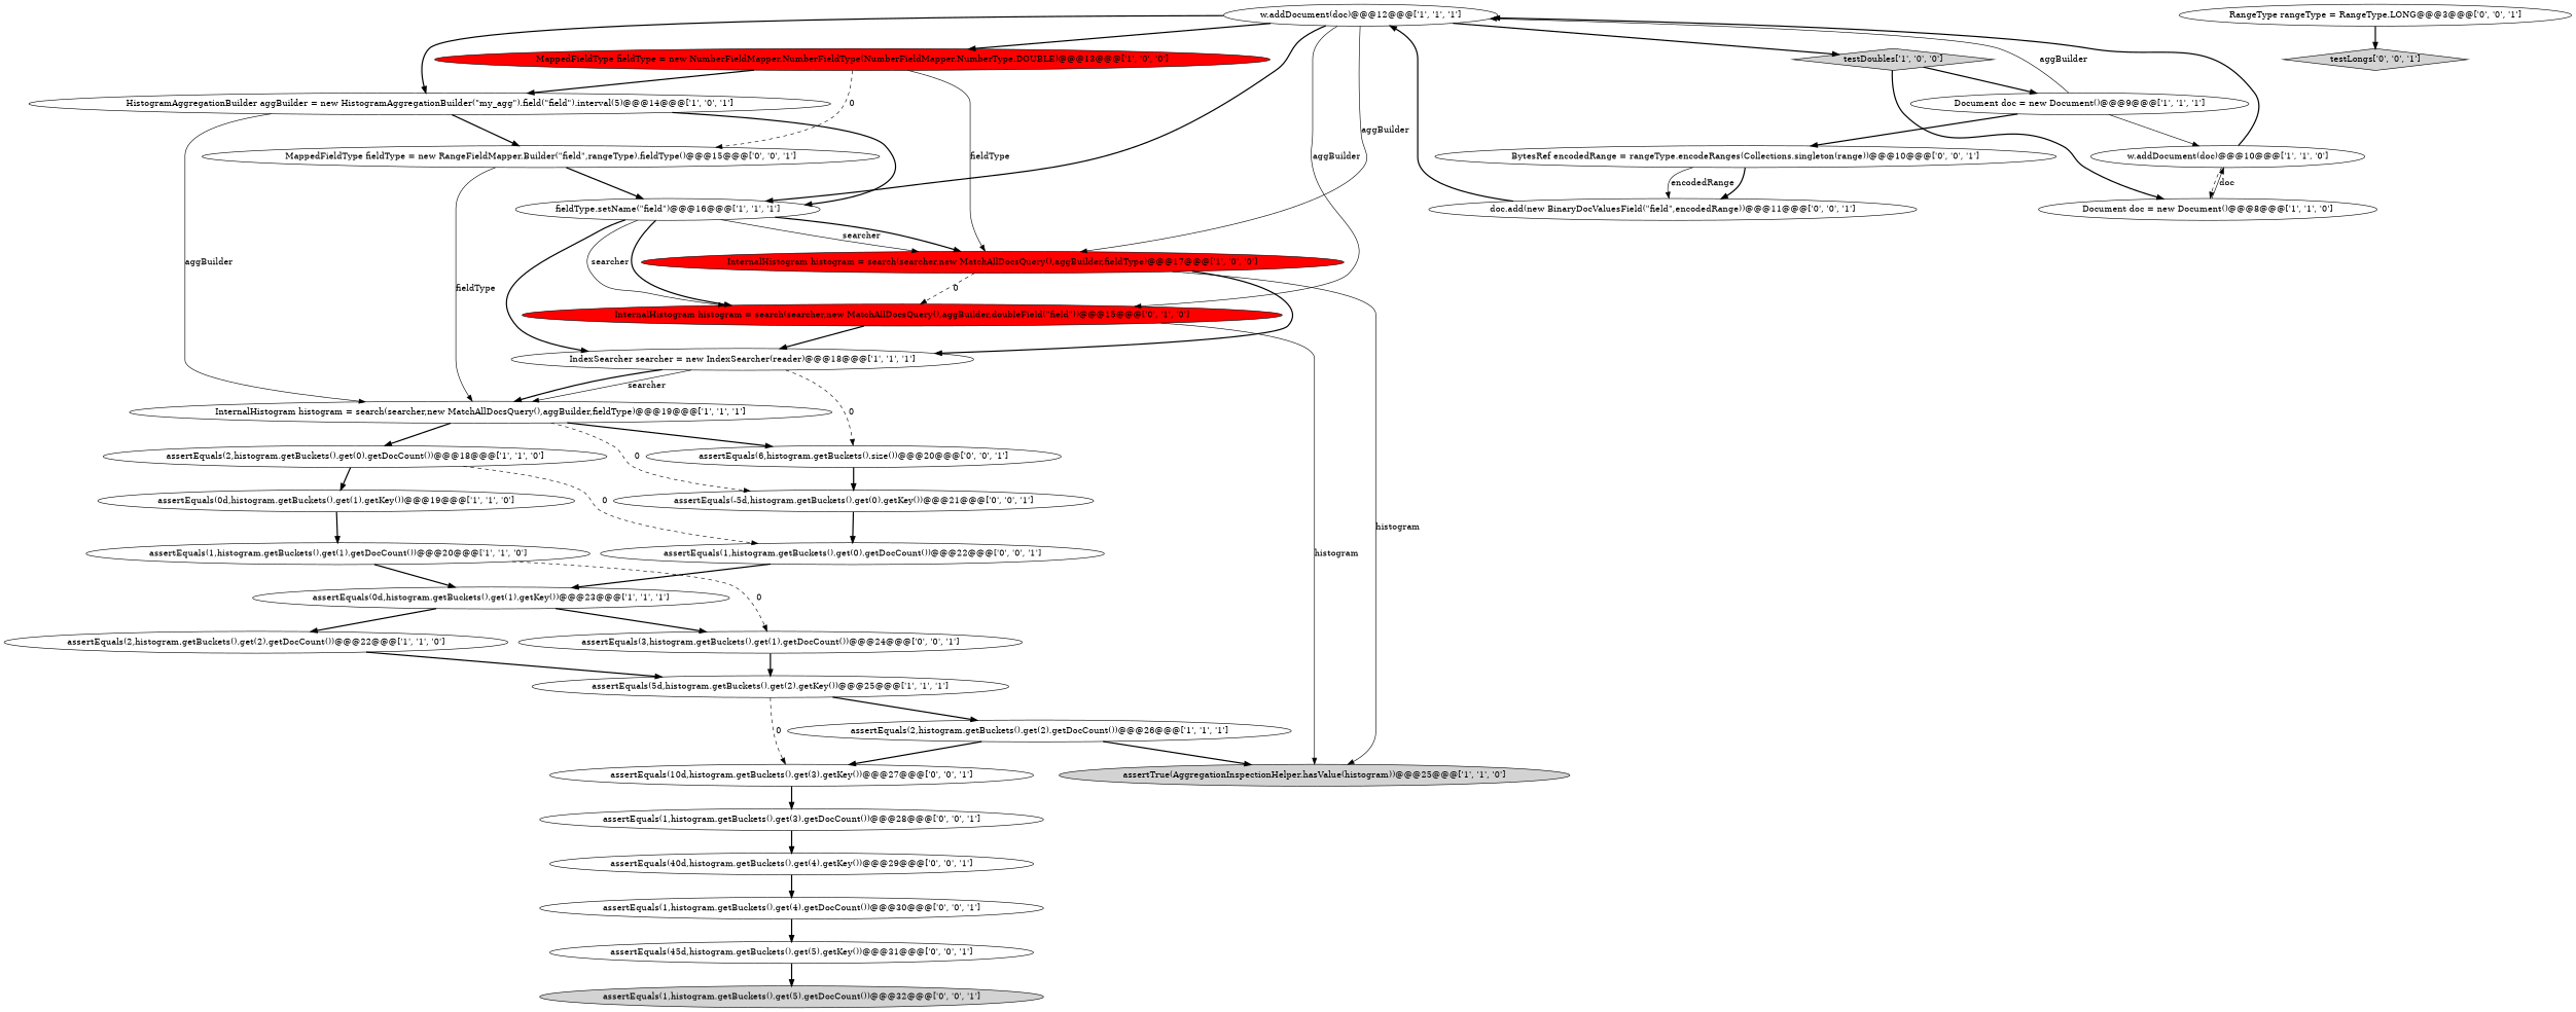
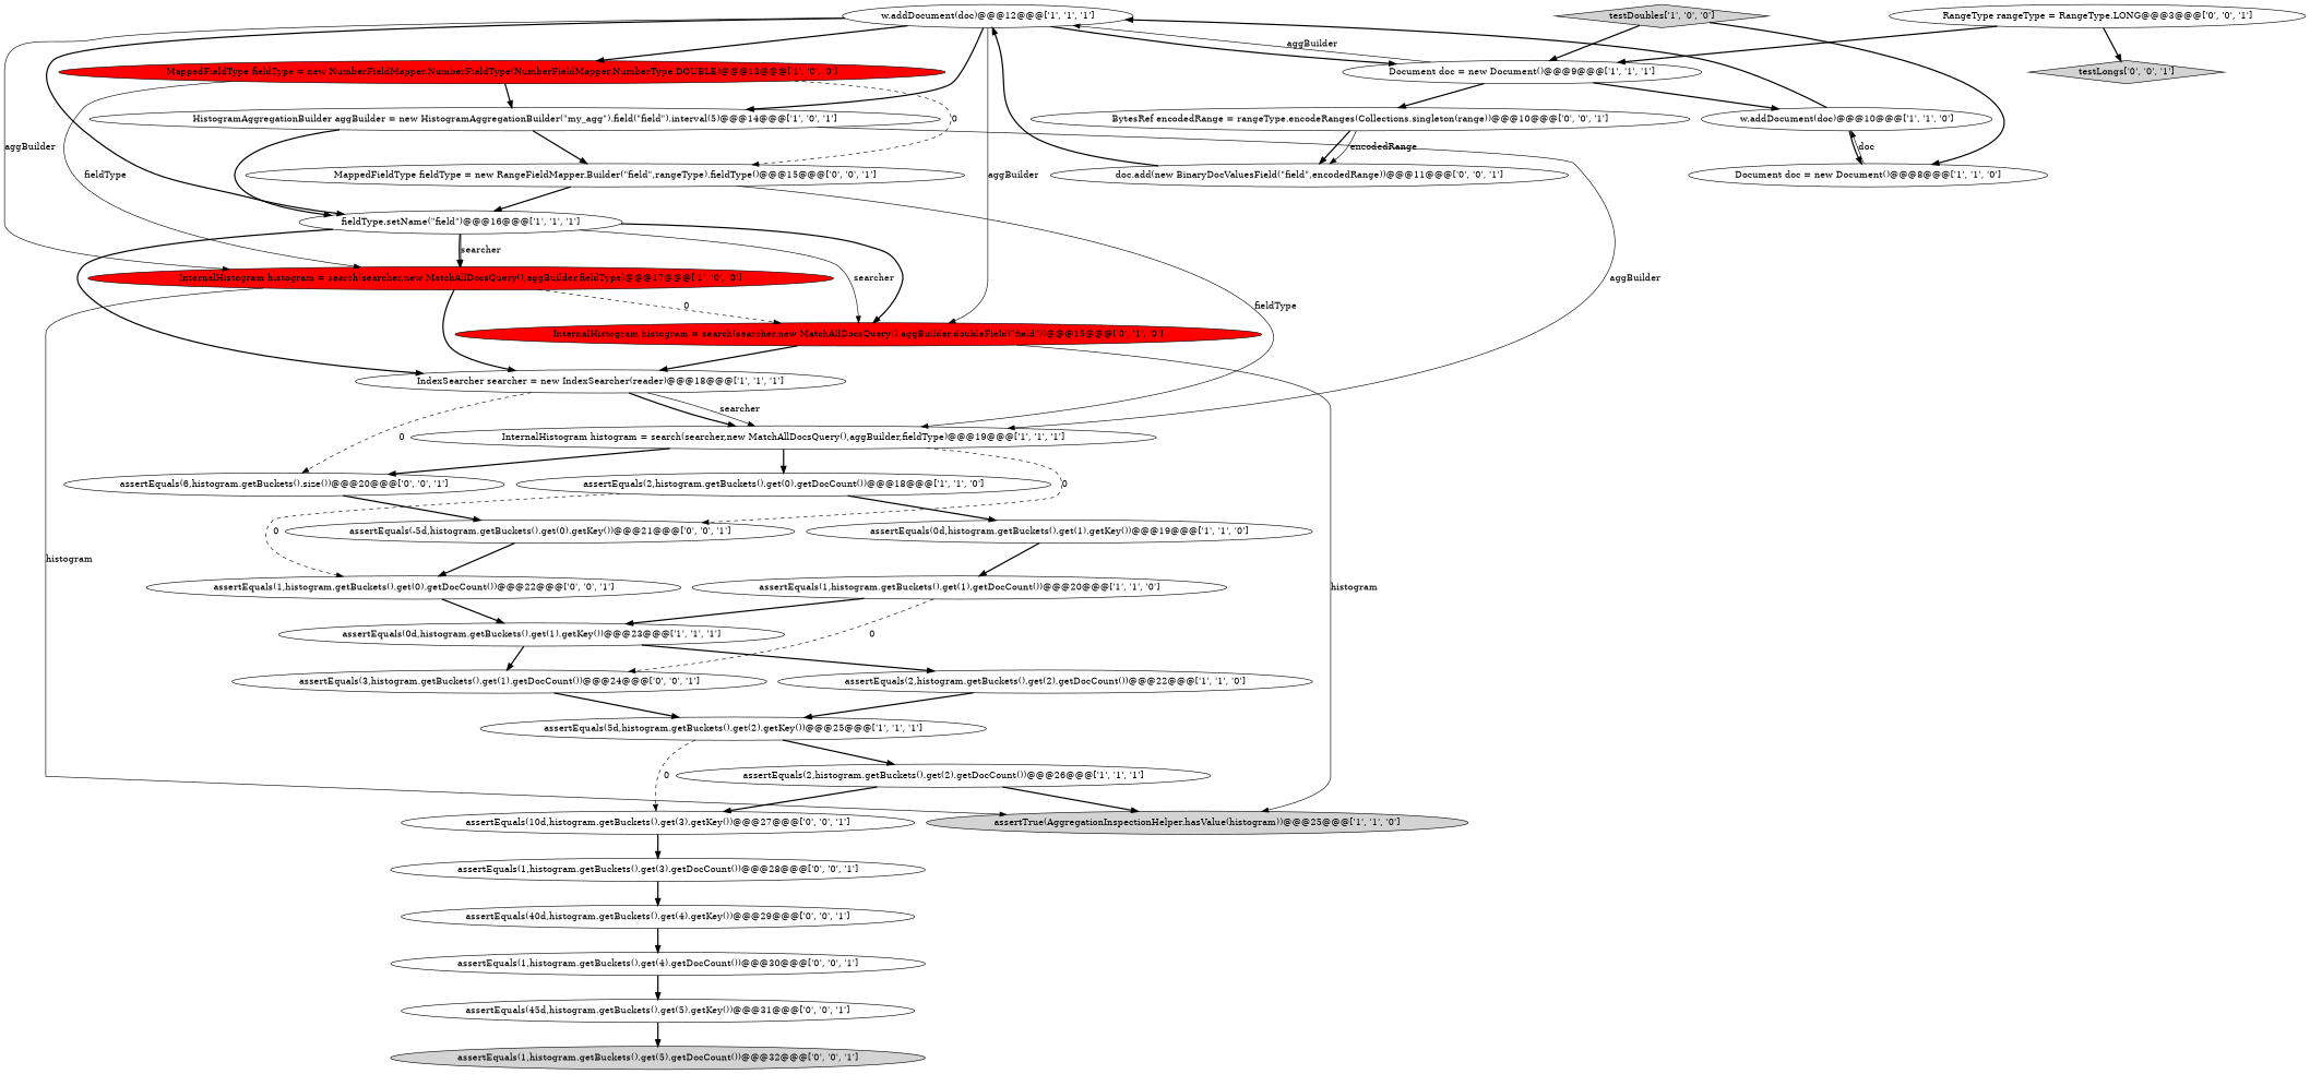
  digraph {
    node [fillcolor=white shape=ellipse style=filled]
    edge [style=bold]
    n1 [label="assertEquals(-5d,histogram.getBuckets().get(0).getKey())@@@21@@@['0', '0', '1']"]
    n2 [label="assertEquals(1,histogram.getBuckets().get(0).getDocCount())@@@22@@@['0', '0', '1']"]
    n3 [label="assertEquals(0d,histogram.getBuckets().get(1).getKey())@@@23@@@['1', '1', '1']"]
    n4 [label="Document doc = new Document()@@@9@@@['1', '1', '1']"]
    n5 [label="w.addDocument(doc)@@@12@@@['1', '1', '1']"]
    n6 [label="BytesRef encodedRange = rangeType.encodeRanges(Collections.singleton(range))@@@10@@@['0', '0', '1']"]
    n7 [label="w.addDocument(doc)@@@10@@@['1', '1', '0']"]
    n8 [fillcolor=red label="InternalHistogram histogram = search(searcher,new MatchAllDocsQuery(),aggBuilder,doubleField(\"field\"))@@@15@@@['0', '1', '0']"]
    n9 [fillcolor=red label="MappedFieldType fieldType = new NumberFieldMapper.NumberFieldType(NumberFieldMapper.NumberType.DOUBLE)@@@13@@@['1', '0', '0']"]
    n10 [label="HistogramAggregationBuilder aggBuilder = new HistogramAggregationBuilder(\"my_agg\").field(\"field\").interval(5)@@@14@@@['1', '0', '1']"]
    n11 [label="fieldType.setName(\"field\")@@@16@@@['1', '1', '1']"]
    n12 [fillcolor=red label="InternalHistogram histogram = search(searcher,new MatchAllDocsQuery(),aggBuilder,fieldType)@@@17@@@['1', '0', '0']"]
    n13 [label="doc.add(new BinaryDocValuesField(\"field\",encodedRange))@@@11@@@['0', '0', '1']"]
    n14 [label="Document doc = new Document()@@@8@@@['1', '1', '0']"]
    n15 [fillcolor=lightgray label="testLongs['0', '0', '1']" shape=diamond]
    n16 [label="RangeType rangeType = RangeType.LONG@@@3@@@['0', '0', '1']"]
    n17 [label="assertEquals(1,histogram.getBuckets().get(4).getDocCount())@@@30@@@['0', '0', '1']"]
    n18 [label="assertEquals(45d,histogram.getBuckets().get(5).getKey())@@@31@@@['0', '0', '1']"]
    n19 [fillcolor=lightgray label="assertEquals(1,histogram.getBuckets().get(5).getDocCount())@@@32@@@['0', '0', '1']"]
    n20 [label="assertEquals(10d,histogram.getBuckets().get(3).getKey())@@@27@@@['0', '0', '1']"]
    n21 [label="assertEquals(1,histogram.getBuckets().get(3).getDocCount())@@@28@@@['0', '0', '1']"]
    n22 [label="assertEquals(40d,histogram.getBuckets().get(4).getKey())@@@29@@@['0', '0', '1']"]
    n23 [fillcolor=lightgray label="assertTrue(AggregationInspectionHelper.hasValue(histogram))@@@25@@@['1', '1', '0']"]
    n24 [label="IndexSearcher searcher = new IndexSearcher(reader)@@@18@@@['1', '1', '1']"]
    n25 [label="MappedFieldType fieldType = new RangeFieldMapper.Builder(\"field\",rangeType).fieldType()@@@15@@@['0', '0', '1']"]
    n26 [label="InternalHistogram histogram = search(searcher,new MatchAllDocsQuery(),aggBuilder,fieldType)@@@19@@@['1', '1', '1']"]
    n27 [label="assertEquals(6,histogram.getBuckets().size())@@@20@@@['0', '0', '1']"]
    n28 [label="assertEquals(1,histogram.getBuckets().get(1).getDocCount())@@@20@@@['1', '1', '0']"]
    n29 [label="assertEquals(3,histogram.getBuckets().get(1).getDocCount())@@@24@@@['0', '0', '1']"]
    n30 [label="assertEquals(2,histogram.getBuckets().get(2).getDocCount())@@@22@@@['1', '1', '0']"]
    n31 [label="assertEquals(5d,histogram.getBuckets().get(2).getKey())@@@25@@@['1', '1', '1']"]
    n32 [label="assertEquals(2,histogram.getBuckets().get(0).getDocCount())@@@18@@@['1', '1', '0']"]
    n33 [fillcolor=lightgray label="testDoubles['1', '0', '0']" shape=diamond]
    n34 [label="assertEquals(0d,histogram.getBuckets().get(1).getKey())@@@19@@@['1', '1', '0']"]
    n35 [label="assertEquals(2,histogram.getBuckets().get(2).getDocCount())@@@26@@@['1', '1', '1']"]
    n1 -> n2
    n2 -> n3
    n3 -> n29
    n3 -> n30
    n4 -> n5 [label=aggBuilder style=solid]
    n4 -> n6
-   n4 -> n7 [style=solid]
-   n5 -> n33
+   n4 -> n7
+   n5 -> n4
    n5 -> n8 [label=aggBuilder style=solid]
    n5 -> n9
    n5 -> n10
    n5 -> n11
    n5 -> n12 [label=aggBuilder style=solid]
    n6 -> n13
    n6 -> n13 [label=encodedRange style=solid]
    n7 -> n5
-   n7 -> n14 [style=dashed]
+   n7 -> n14
    n8 -> n23 [label=histogram style=solid]
    n8 -> n24
    n9 -> n10
    n9 -> n12 [label=fieldType style=solid]
    n9 -> n25 [label=0 style=dashed]
    n10 -> n11
    n10 -> n25
    n10 -> n26 [label=aggBuilder style=solid]
    n11 -> n8
    n11 -> n8 [label=searcher style=solid]
    n11 -> n12 [label=searcher style=solid]
    n11 -> n12
    n11 -> n24
    n12 -> n8 [label=0 style=dashed]
    n12 -> n23 [label=histogram style=solid]
    n12 -> n24
    n13 -> n5
    n14 -> n7 [label=doc style=solid]
+   n16 -> n4
    n16 -> n15
    n17 -> n18
    n18 -> n19
    n20 -> n21
    n21 -> n22
    n22 -> n17
    n24 -> n26 [label=searcher style=solid]
    n24 -> n26
    n24 -> n27 [label=0 style=dashed]
    n25 -> n11
    n25 -> n26 [label=fieldType style=solid]
    n26 -> n1 [label=0 style=dashed]
    n26 -> n27
    n26 -> n32
    n27 -> n1
    n28 -> n3
    n28 -> n29 [label=0 style=dashed]
    n29 -> n31
    n30 -> n31
    n31 -> n20 [label=0 style=dashed]
    n31 -> n35
    n32 -> n2 [label=0 style=dashed]
    n32 -> n34
    n33 -> n4
    n33 -> n14
    n34 -> n28
    n35 -> n20
    n35 -> n23
  }
